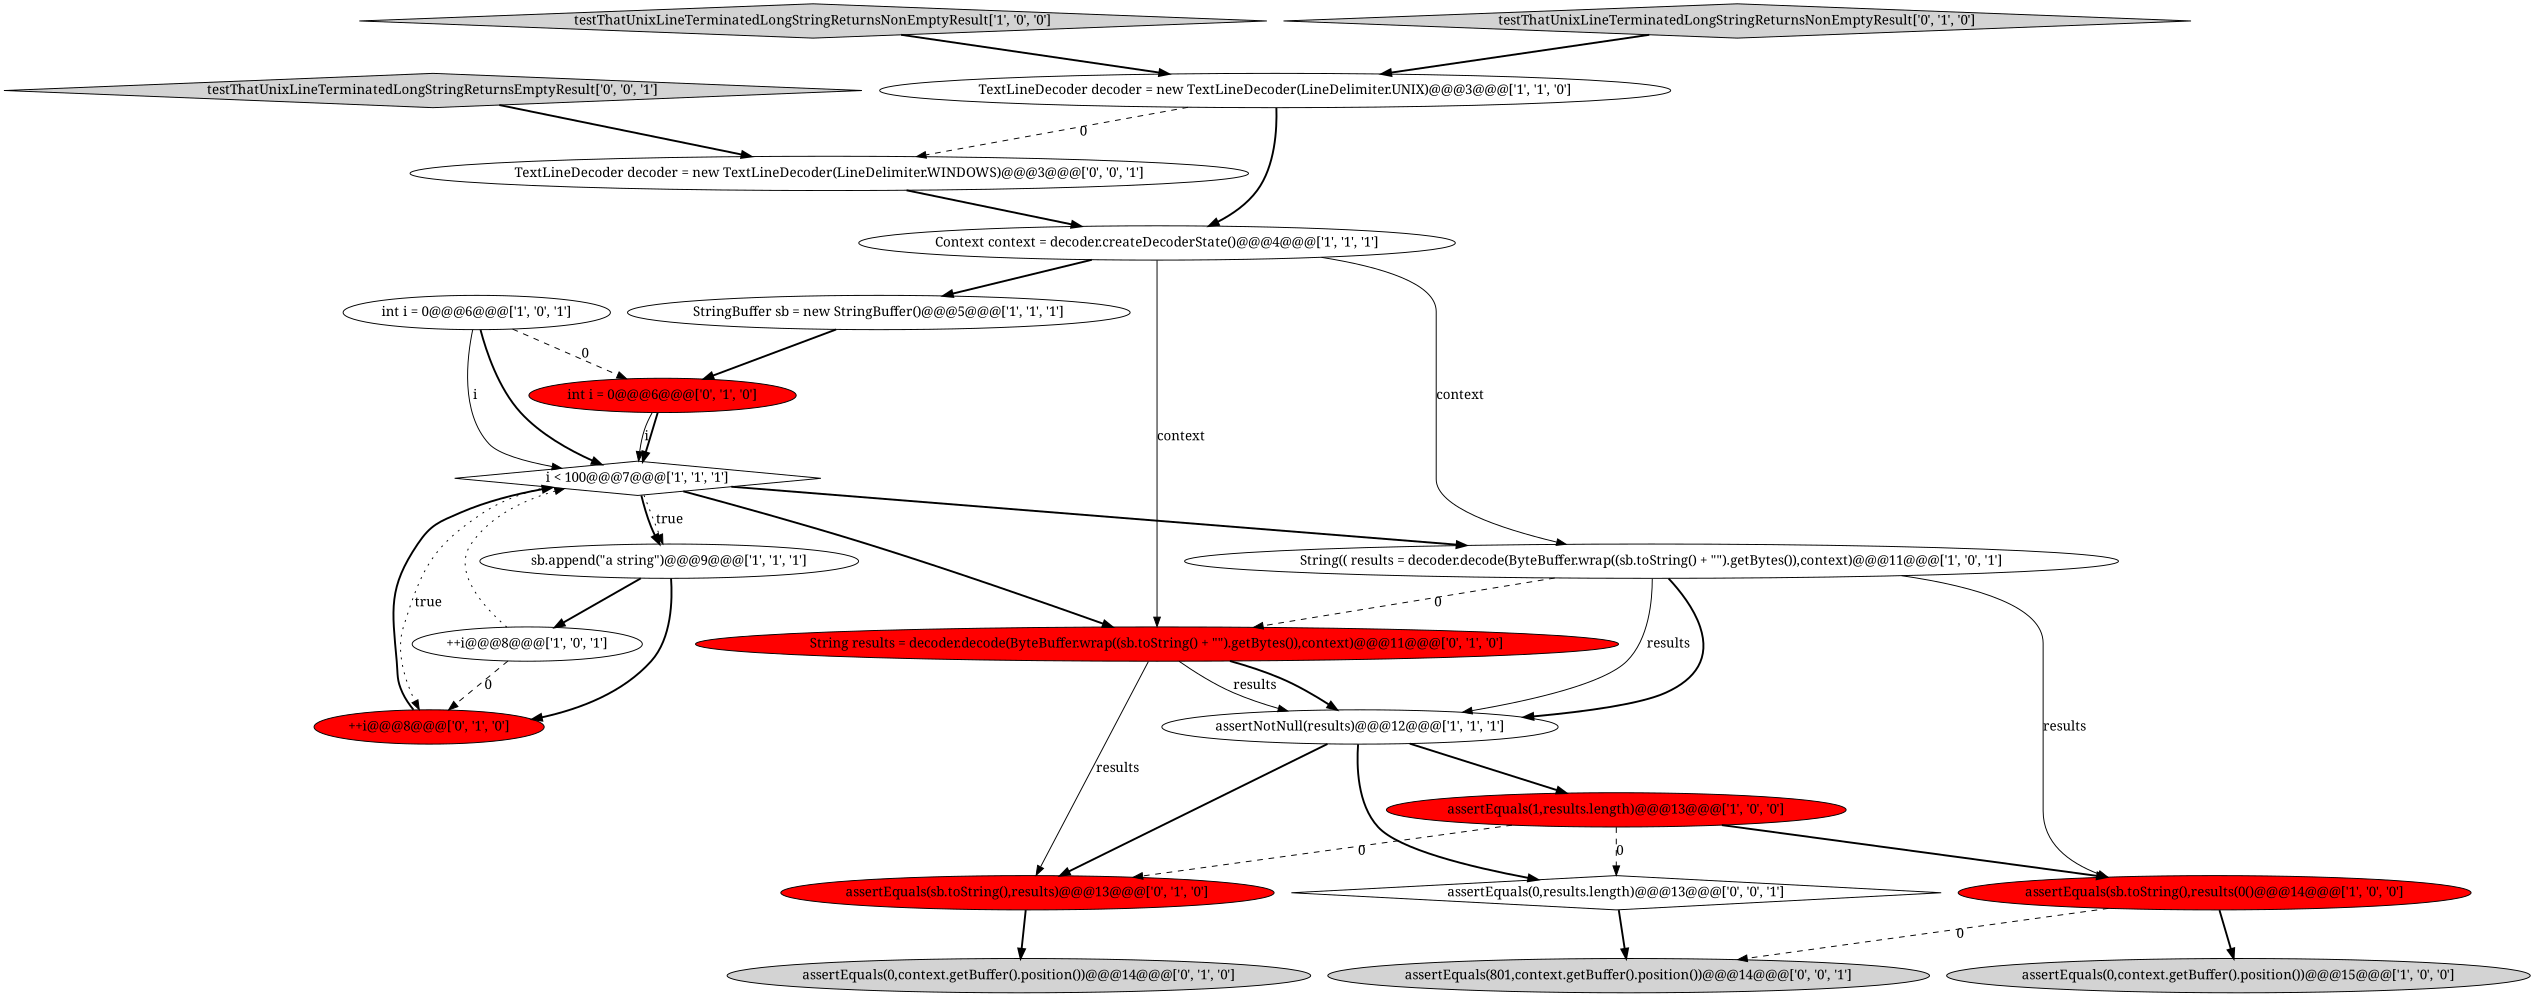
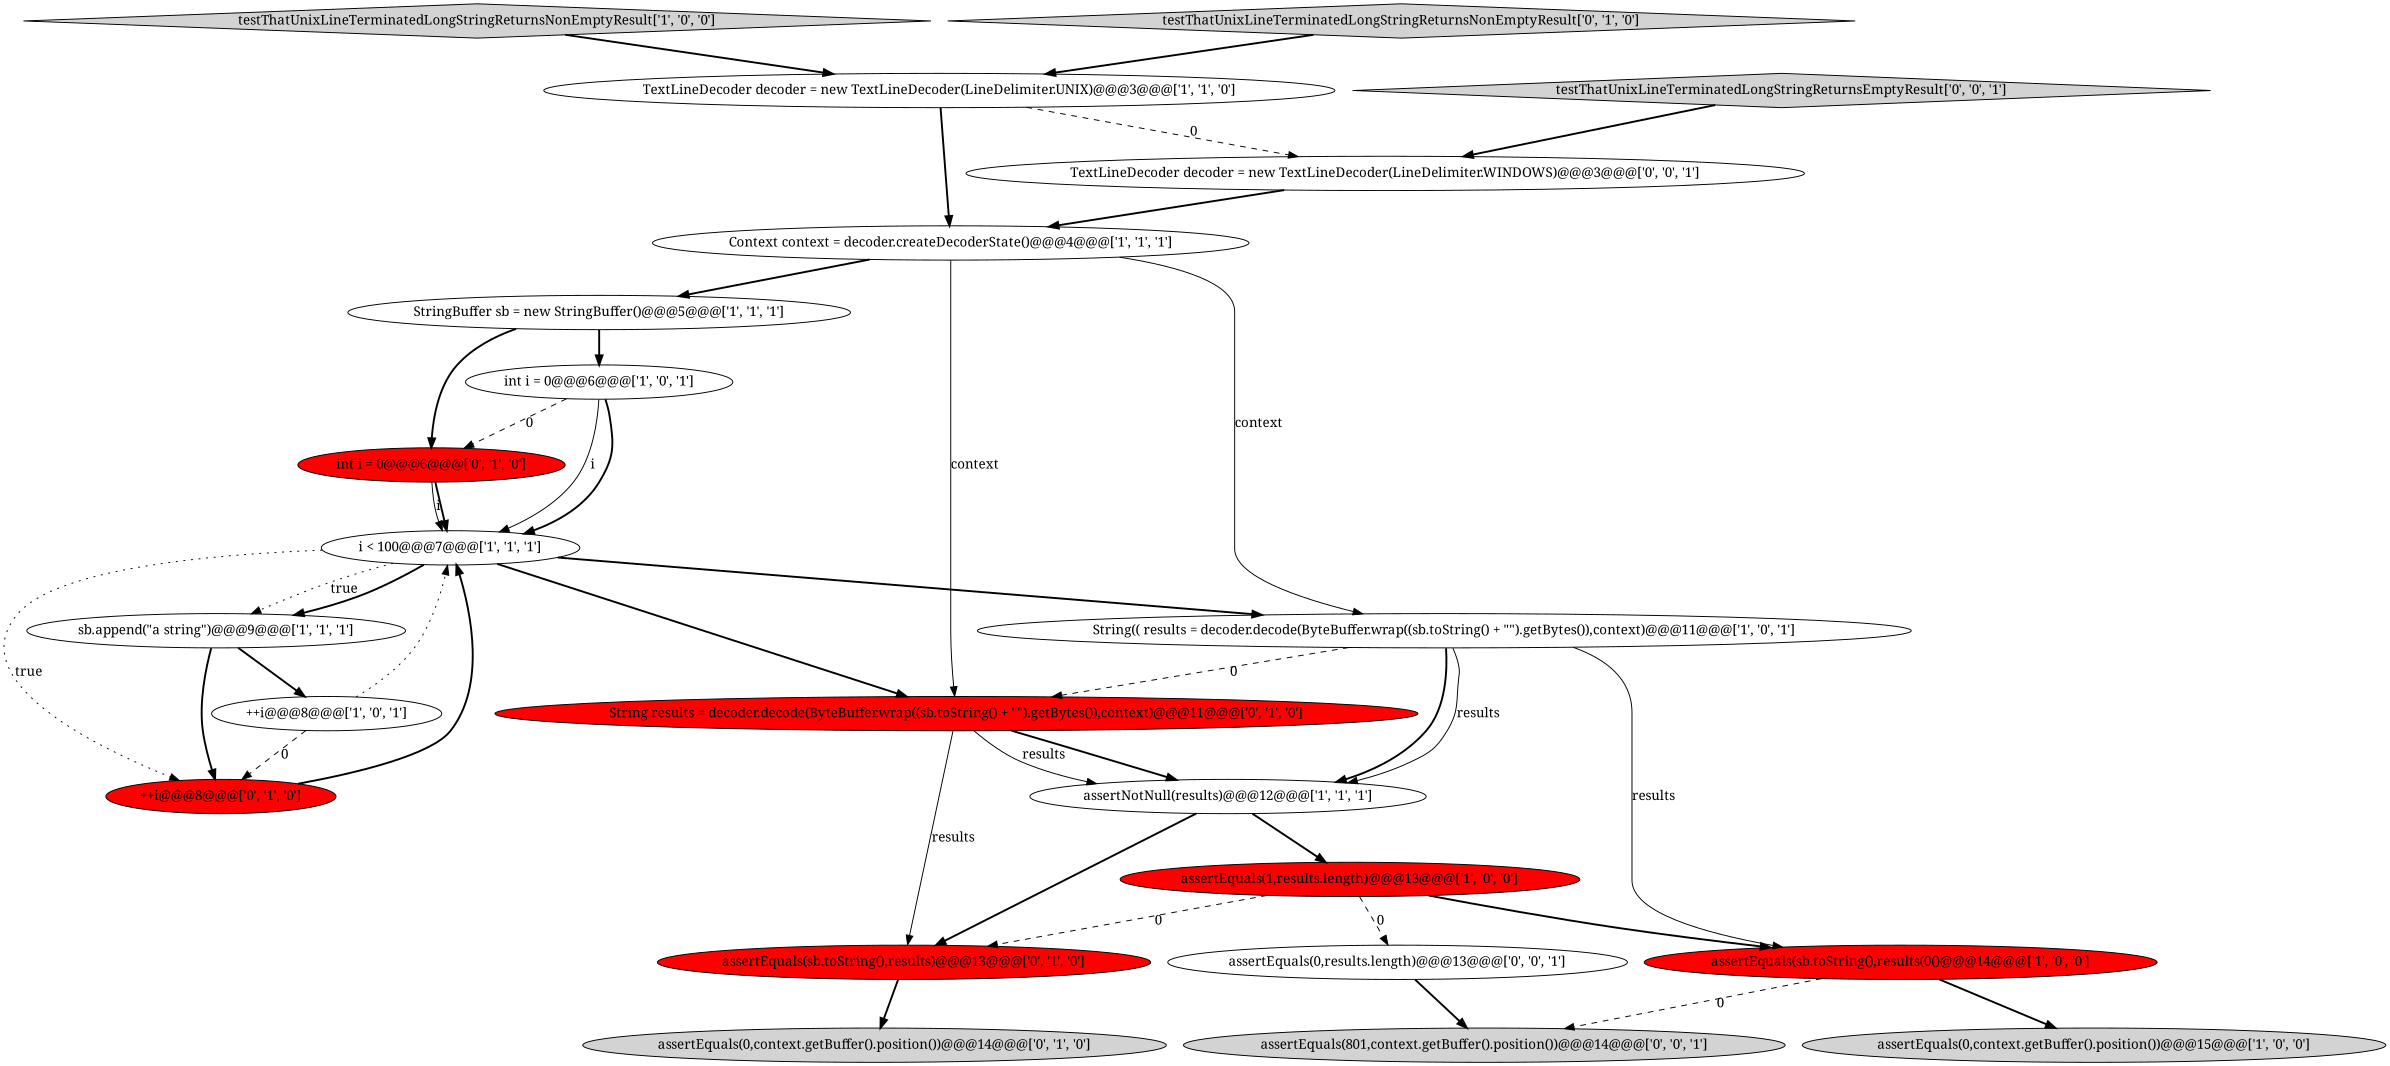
  digraph {
    fontname="Noto Serif"
    node [fillcolor=white fontname="Noto Serif" shape=ellipse style=filled]
    edge [fontname="Noto Serif" style=bold]
    n1 [fillcolor=red label="assertEquals(1,results.length)@@@13@@@['1', '0', '0']"]
-   n2 [label="assertEquals(0,results.length)@@@13@@@['0', '0', '1']" shape=diamond]
+   n2 [label="assertEquals(0,results.length)@@@13@@@['0', '0', '1']"]
    n3 [fillcolor=red label="assertEquals(sb.toString(),results(0()@@@14@@@['1', '0', '0']"]
    n4 [fillcolor=red label="assertEquals(sb.toString(),results)@@@13@@@['0', '1', '0']"]
    n5 [fillcolor=lightgray label="assertEquals(801,context.getBuffer().position())@@@14@@@['0', '0', '1']"]
    n6 [fillcolor=lightgray label="assertEquals(0,context.getBuffer().position())@@@15@@@['1', '0', '0']"]
    n7 [fillcolor=lightgray label="assertEquals(0,context.getBuffer().position())@@@14@@@['0', '1', '0']"]
    n8 [label="int i = 0@@@6@@@['1', '0', '1']"]
-   n9 [label="i < 100@@@7@@@['1', '1', '1']" shape=diamond]
+   n9 [label="i < 100@@@7@@@['1', '1', '1']"]
    n10 [fillcolor=red label="int i = 0@@@6@@@['0', '1', '0']"]
    n11 [label="sb.append(\"a string\")@@@9@@@['1', '1', '1']"]
    n12 [fillcolor=red label="++i@@@8@@@['0', '1', '0']"]
    n13 [label="String(( results = decoder.decode(ByteBuffer.wrap((sb.toString() + \"\").getBytes()),context)@@@11@@@['1', '0', '1']"]
    n14 [fillcolor=red label="String results = decoder.decode(ByteBuffer.wrap((sb.toString() + \"\").getBytes()),context)@@@11@@@['0', '1', '0']"]
    n15 [label="++i@@@8@@@['1', '0', '1']"]
    n16 [label="TextLineDecoder decoder = new TextLineDecoder(LineDelimiter.UNIX)@@@3@@@['1', '1', '0']"]
    n17 [label="Context context = decoder.createDecoderState()@@@4@@@['1', '1', '1']"]
    n18 [label="TextLineDecoder decoder = new TextLineDecoder(LineDelimiter.WINDOWS)@@@3@@@['0', '0', '1']"]
    n19 [label="StringBuffer sb = new StringBuffer()@@@5@@@['1', '1', '1']"]
    n20 [label="assertNotNull(results)@@@12@@@['1', '1', '1']"]
    n21 [fillcolor=lightgray label="testThatUnixLineTerminatedLongStringReturnsNonEmptyResult['1', '0', '0']" shape=diamond]
    n22 [fillcolor=lightgray label="testThatUnixLineTerminatedLongStringReturnsNonEmptyResult['0', '1', '0']" shape=diamond]
    n23 [fillcolor=lightgray label="testThatUnixLineTerminatedLongStringReturnsEmptyResult['0', '0', '1']" shape=diamond]
    n1 -> n2 [label=0 style=dashed]
    n1 -> n3
    n1 -> n4 [label=0 style=dashed]
    n2 -> n5
    n3 -> n5 [label=0 style=dashed]
    n3 -> n6
    n4 -> n7
    n8 -> n9 [label=i style=solid]
    n8 -> n9
    n8 -> n10 [label=0 style=dashed]
    n9 -> n11 [label=true style=dotted]
    n9 -> n11
    n9 -> n12 [label=true style=dotted]
    n9 -> n13
    n9 -> n14
    n10 -> n9 [label=i style=solid]
    n10 -> n9
    n11 -> n12
    n11 -> n15
    n12 -> n9
    n13 -> n3 [label=results style=solid]
    n13 -> n14 [label=0 style=dashed]
    n13 -> n20
    n13 -> n20 [label=results style=solid]
    n14 -> n4 [label=results style=solid]
    n14 -> n20
    n14 -> n20 [label=results style=solid]
    n15 -> n9 [style=dotted]
    n15 -> n12 [label=0 style=dashed]
    n16 -> n17
    n16 -> n18 [label=0 style=dashed]
    n17 -> n13 [label=context style=solid]
    n17 -> n14 [label=context style=solid]
    n17 -> n19
    n18 -> n17
+   n19 -> n8
    n19 -> n10
    n20 -> n1
-   n20 -> n2
    n20 -> n4
    n21 -> n16
    n22 -> n16
    n23 -> n18
  }
